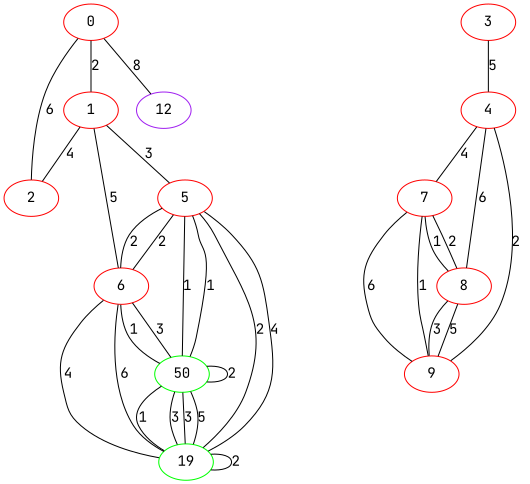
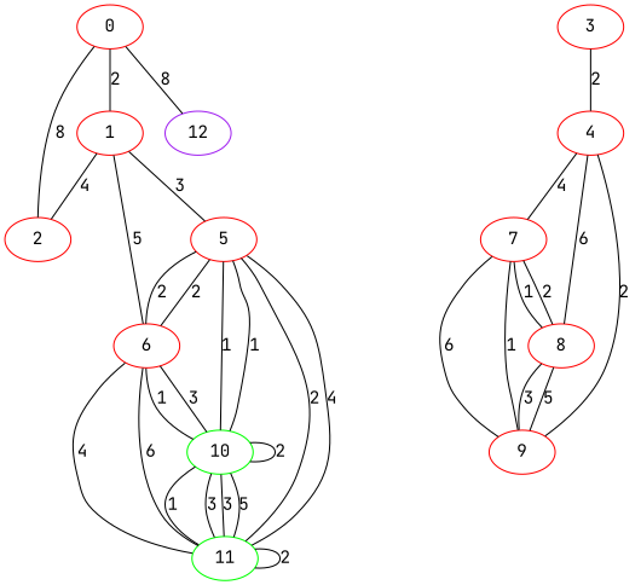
  graph {
    fontname="JetBrains Mono"
    node [color=red fontname="JetBrains Mono" weight=1]
    edge [fontname="JetBrains Mono"]
    0
    1
    2
    12 [color=purple weight=4]
    5
    6
-   10 [color=green weight=2 label=50]
-   11 [color=green weight=2 label=19]
+   10 [color=green weight=2]
+   11 [color=green weight=2]
    3
    4
    7
    8
    9
    0 -- 1 [label=2]
-   0 -- 2 [label=6]
+   0 -- 2 [label=8]
    0 -- 12 [label=8]
    1 -- 2 [label=4]
    1 -- 5 [label=3]
    1 -- 6 [label=5]
    5 -- 6 [label=2]
    5 -- 6 [label=2]
    5 -- 10 [label=1]
    5 -- 10 [label=1]
    5 -- 11 [label=2]
    5 -- 11 [label=4]
    6 -- 10 [label=1]
    6 -- 10 [label=3]
    6 -- 11 [label=4]
    6 -- 11 [label=6]
    10 -- 10 [label=2]
    10 -- 11 [label=3]
    10 -- 11 [label=5]
    10 -- 11 [label=1]
    10 -- 11 [label=3]
    11 -- 11 [label=2]
-   3 -- 4 [label=5]
+   3 -- 4 [label=2]
    4 -- 7 [label=4]
    4 -- 8 [label=6]
    4 -- 9 [label=2]
    7 -- 8 [label=1]
    7 -- 8 [label=2]
    7 -- 9 [label=6]
    7 -- 9 [label=1]
    8 -- 9 [label=5]
    8 -- 9 [label=3]
  }
